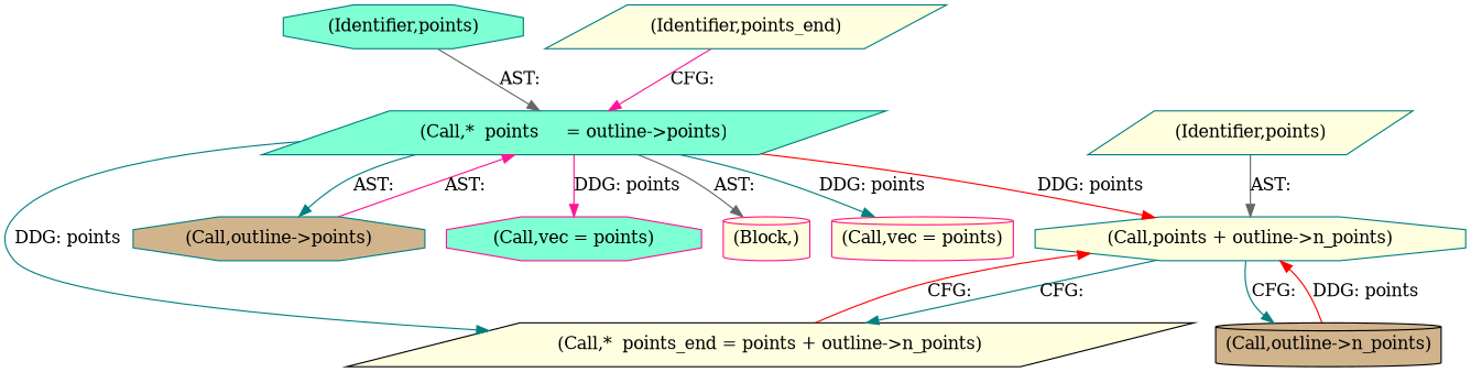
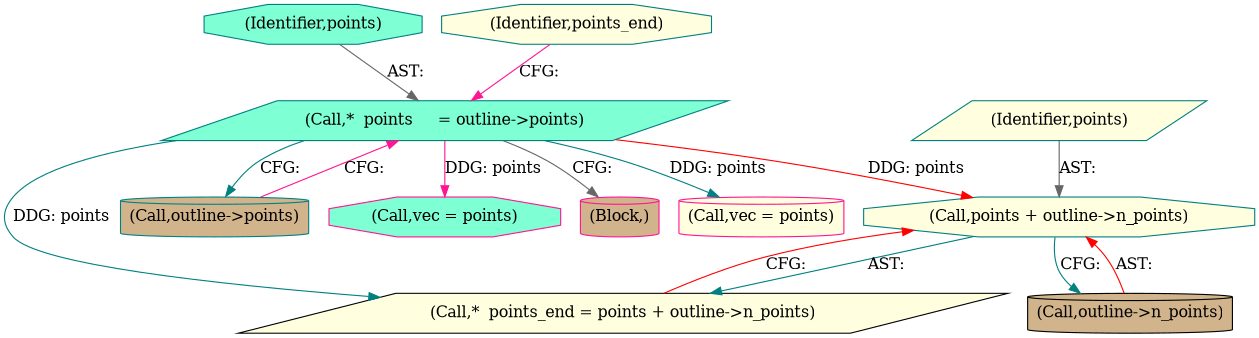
  digraph {
    node [color=teal fillcolor=lightyellow shape=octagon style=filled]
    edge [color=teal]
    n1 [label="(Call,points + outline->n_points)"]
    n2 [color=black label="(Call,*  points_end = points + outline->n_points)" shape=parallelogram]
    n3 [color=black fillcolor=tan label="(Call,outline->n_points)" shape=cylinder]
    n4 [fillcolor=aquamarine label="(Call,*  points     = outline->points)" shape=parallelogram]
-   n5 [fillcolor=tan label="(Call,outline->points)"]
+   n5 [fillcolor=tan label="(Call,outline->points)" shape=cylinder]
    n6 [color=deeppink fillcolor=aquamarine label="(Call,vec = points)"]
-   n7 [color=deeppink label="(Block,)" shape=cylinder]
+   n7 [color=deeppink fillcolor=tan label="(Block,)" shape=cylinder]
    n8 [color=deeppink label="(Call,vec = points)" shape=cylinder]
    n9 [label="(Identifier,points)" shape=parallelogram]
    n10 [fillcolor=aquamarine label="(Identifier,points)"]
-   n11 [label="(Identifier,points_end)" shape=parallelogram]
-   n1 -> n2 [label="CFG: "]
+   n11 [label="(Identifier,points_end)"]
+   n1 -> n2 [label="AST: "]
    n1 -> n3 [label="CFG: "]
    n2 -> n1 [color=red label="CFG: "]
-   n3 -> n1 [color=red label="DDG: points"]
+   n3 -> n1 [color=red label="AST: "]
    n4 -> n1 [color=red label="DDG: points"]
    n4 -> n2 [label="DDG: points"]
-   n4 -> n5 [label="AST: "]
+   n4 -> n5 [label="CFG: "]
    n4 -> n6 [color=deeppink label="DDG: points"]
-   n4 -> n7 [color=gray40 label="AST: "]
+   n4 -> n7 [color=gray40 label="CFG: "]
    n4 -> n8 [label="DDG: points"]
-   n5 -> n4 [color=deeppink label="AST: "]
+   n5 -> n4 [color=deeppink label="CFG: "]
    n9 -> n1 [color=gray40 label="AST: "]
    n10 -> n4 [color=gray40 label="AST: "]
    n11 -> n4 [color=deeppink label="CFG: "]
  }
